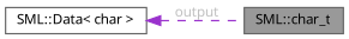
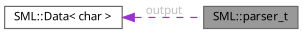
  digraph {
    rankdir=LR
    fontname="Noto Sans"
    node [color=gray40 fontname="Noto Sans" fontsize=10 shape=box style=filled]
-   n1 [fillcolor=grey60 fontcolor=black height=0.2 label="SML::char_t" width=0.4]
+   n1 [fillcolor=grey60 fontcolor=black height=0.2 label="SML::parser_t" width=0.4]
    n2 [fillcolor=white height=0.2 label="SML::Data\< char \>" width=0.4]
    n2 -> n1 [color=darkorchid3 dir=back fontcolor=grey fontname="Noto Sans" fontsize=10 label=" output" labelfontname=Helvetica labelfontsize=10 style=dashed]
  }
